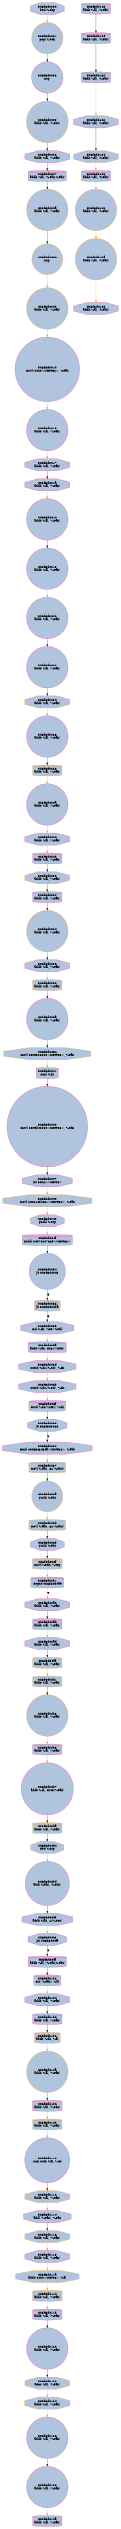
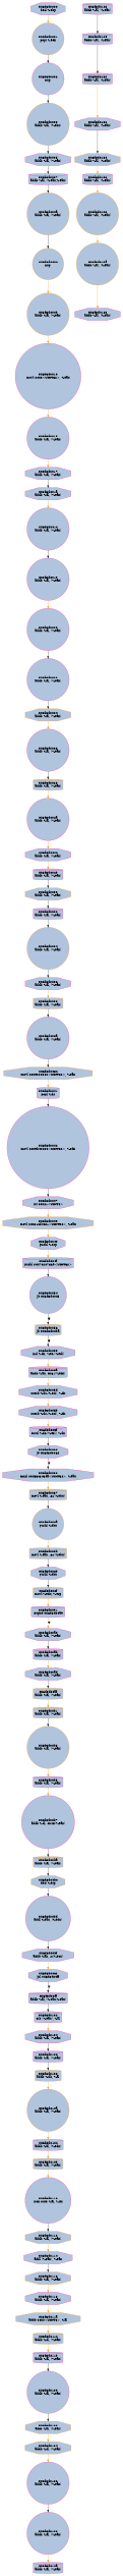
  digraph {
    node [color=deeppink fillcolor=lightsteelblue shape=octagon style=filled]
    edge [color=darkorange]
    n1 [label="0x6d3d0000\ndecl %ebp"]
    n2 [color=darkorange label="0x6d3d0001\npopl %edx" shape=circle]
    n3 [label="0x6d3d0002\nnop " shape=circle]
    n4 [color=darkorange label="0x6d3d0003\naddb %al, (%ebx)" shape=circle]
    n5 [label="0x6d3d0005\naddb %al, (%eax)"]
    n6 [label="0x6d3d0007\naddb %al, (%eax,%eax)" shape=cylinder]
    n7 [color=darkorange label="0x6d3d000a\naddb %al, (%eax)" shape=circle]
    n8 [color=darkorange label="0x6d3d000c\nnop " shape=circle]
    n9 [color=darkorange label="0x6d3d000e\naddb %al, (%eax)" shape=circle]
    n10 [label="0x6d3d0010\nmovl $0x0<UINT32>, %eax" shape=circle]
    n11 [label="0x6d3d0015\naddb %al, (%eax)" shape=circle]
    n12 [label="0x6d3d0017\naddb %al, (%eax)"]
    n13 [label="0x6d3d001a\naddb %al, (%eax)"]
    n14 [label="0x6d3d001c\naddb %al, (%eax)" shape=circle]
    n15 [label="0x6d3d001e\naddb %al, (%eax)" shape=circle]
    n16 [label="0x6d3d0020\naddb %al, (%eax)" shape=circle]
    n17 [label="0x6d3d0022\naddb %al, (%eax)" shape=circle]
    n18 [color=darkorange label="0x6d3d0024\naddb %al, (%eax)"]
    n19 [label="0x6d3d0026\naddb %al, (%eax)" shape=circle]
    n20 [color=darkorange label="0x6d3d0028\naddb %al, (%eax)" shape=cylinder]
    n21 [label="0x6d3d002a\naddb %al, (%eax)" shape=circle]
    n22 [label="0x6d3d002c\naddb %al, (%eax)"]
    n23 [label="0x6d3d002e\naddb %al, (%eax)" shape=cylinder]
    n24 [color=darkorange label="0x6d3d0030\naddb %al, (%eax)"]
    n25 [label="0x6d3d0032\naddb %al, (%eax)" shape=cylinder]
    n26 [color=darkorange label="0x6d3d0034\naddb %al, (%eax)" shape=circle]
    n27 [label="0x6d3d0036\naddb %al, (%eax)"]
    n28 [color=darkorange label="0x6d3d0038\naddb %al, (%eax)" shape=cylinder]
    n29 [label="0x6d3d003a\naddb %al, (%eax)" shape=circle]
    n30 [color=darkorange label="0x6d3d003c\nmovl $0xe000000<UINT32>, %eax"]
    n31 [label="0x6d3d0041\npopl %ds" shape=cylinder]
    n32 [label="0x6d3d0042\nmovl $0x9b4000e<UINT32>, %edx" shape=circle]
    n33 [label="0x6d3d0047\nint $0x21<UINT8>"]
    n34 [color=darkorange label="0x6d3d0049\nmovl $0x21cd4c01<UINT32>, %eax"]
    n35 [label="0x6d3d004e\npushl %esp"]
    n36 [label="0x6d3d004f\npushl $0x70207369<UINT32>" shape=cylinder]
    n37 [label="0x6d3d0054\njb 0x6d3d00c5" shape=circle]
    n38 [color=darkorange label="0x6d3d0056\njb 0x6d3d00ba" shape=cylinder]
    n39 [label="0x6d3d0059\ninsl %dx, %es:(%edi)"]
    n40 [label="0x6d3d005a\nandb %ah, 0x61(%ebx)" shape=cylinder]
    n41 [label="0x6d3d005d\noutsb %ds:(%esi), %dx"]
    n42 [label="0x6d3d005e\noutsb %ds:(%esi), %dx"]
    n43 [label="0x6d3d005f\noutsl %ds:(%esi), %dx" shape=cylinder]
    n44 [label="0x6d3d0060\nje 0x6d3d0082"]
    n45 [label="0x6d3d0082\ncmpl $0x53c343da<UINT32>, %eax"]
    n46 [color=darkorange label="0x6d3d0087\nmovl %eax, -61(%ebx)" shape=cylinder]
    n47 [color=darkorange label="0x6d3d008a\npushl %ebx" shape=circle]
    n48 [color=darkorange label="0x6d3d008b\nmovl %eax, -61(%ebx)" shape=cylinder]
    n49 [label="0x6d3d008e\npushl %ebx"]
    n50 [color=darkorange label="0x6d3d008f\nmovl %edx, %esp" shape=cylinder]
    n51 [label="0x6d3d0091\nloopne 0x6d3d00a9" shape=cylinder]
    n52 [label="0x6d3d00a9\naddb %al, (%eax)"]
    n53 [label="0x6d3d00ab\naddb %al, (%eax)" shape=cylinder]
    n54 [label="0x6d3d00ad\naddb %al, (%eax)"]
    n55 [color=darkorange label="0x6d3d00af\naddb %al, (%eax)" shape=cylinder]
    n56 [color=darkorange label="0x6d3d00b1\naddb %al, (%eax)" shape=cylinder]
    n57 [color=darkorange label="0x6d3d00b3\naddb %al, (%eax)" shape=circle]
    n58 [label="0x6d3d00b5\naddb %al, (%eax)" shape=cylinder]
    n59 [label="0x6d3d00b7\naddb %dl, 0x45(%eax)" shape=circle]
    n60 [color=darkorange label="0x6d3d00ba\naddb %al, (%eax)" shape=cylinder]
    n61 [color=darkorange label="0x6d3d00bc\ndecl %esp"]
    n62 [label="0x6d3d00bd\naddl %eax, (%edx)" shape=circle]
    n63 [label="0x6d3d00bf\naddb %ah, -2(%ecx)"]
    n64 [label="0x6d3d00c2\njnl 0x6d3d00ff"]
    n65 [label="0x6d3d00ff\naddb %al, (%eax,%eax)" shape=cylinder]
    n66 [label="0x6d3d0102\norb (%eax), %al" shape=cylinder]
    n67 [label="0x6d3d0104\naddb %al, (%eax)"]
    n68 [label="0x6d3d0106\naddb %al, (%eax)" shape=cylinder]
    n69 [color=darkorange label="0x6d3d0108\naddb %dh, %al" shape=cylinder]
    n70 [color=darkorange label="0x6d3d010a\naddb %al, (%eax)" shape=circle]
    n71 [label="0x6d3d010c\naddb %al, (%edx)" shape=cylinder]
    n72 [color=darkorange label="0x6d3d010e\naddb %al, (%eax)" shape=cylinder]
    n73 [label="0x6d3d0110\nlock outb %al, %dx" shape=circle]
    n74 [color=darkorange label="0x6d3d0112\naddb %al, (%eax)"]
    n75 [label="0x6d3d0114\naddl (%eax), %eax"]
    n76 [color=darkorange label="0x6d3d0116\naddb %al, (%eax)"]
    n77 [label="0x6d3d0118\naddb %al, (%eax)"]
    n78 [color=darkorange label="0x6d3d011a\naddb $0x0<UINT8>, %al"]
    n79 [color=darkorange label="0x6d3d011c\naddb %dl, (%eax)" shape=cylinder]
    n80 [label="0x6d3d011e\naddb %al, (%eax)" shape=cylinder]
    n81 [label="0x6d3d0120\naddb %al, (%eax)" shape=circle]
    n82 [color=darkorange label="0x6d3d0122\nadcb %al, (%eax)"]
    n83 [color=darkorange label="0x6d3d0124\naddb %dl, (%eax)"]
    n84 [label="0x6d3d0126\naddb %al, (%eax)" shape=circle]
    n85 [label="0x6d3d0128\naddb %al, (%eax)" shape=circle]
    n86 [label="0x6d3d012a\naddb %al, (%eax)" shape=cylinder]
    n87 [label="0x6d3d012c\nadcb %al, (%eax)" shape=cylinder]
    n88 [label="0x6d3d012e\naddb %al, (%eax)" shape=cylinder]
    n89 [label="0x6d3d0130\naddb %al, (%eax)" shape=cylinder]
    n90 [label="0x6d3d0132\naddb %al, (%eax)"]
    n91 [color=darkorange label="0x6d3d0134\naddb %al, (%eax)"]
    n92 [label="0x6d3d0136\naddb %al, (%eax)" shape=cylinder]
    n93 [color=darkorange label="0x6d3d0138\naddb %al, (%eax)" shape=circle]
    n94 [color=darkorange label="0x6d3d013a\naddb %al, (%eax)" shape=circle]
    n95 [label="0x6d3d013c\naddb %al, (%eax)"]
    n1 -> n2
    n2 -> n3 [color=black]
    n3 -> n4 [color=black]
    n4 -> n5 [color=black]
    n5 -> n6 [color=black]
    n6 -> n7 [color=black]
    n7 -> n8 [color=black]
    n8 -> n9
    n9 -> n10
    n10 -> n11
    n11 -> n12
    n12 -> n13 [color=black]
    n13 -> n14
    n14 -> n15 [color=black]
    n15 -> n16
    n16 -> n17 [color=black]
    n17 -> n18 [color=black]
    n18 -> n19
    n19 -> n20 [color=black]
    n20 -> n21
    n21 -> n22
    n22 -> n23
    n23 -> n24 [color=black]
    n24 -> n25 [color=black]
    n25 -> n26 [color=black]
    n26 -> n27 [color=black]
    n27 -> n28
    n28 -> n29 [color=black]
    n29 -> n30 [color=black]
    n30 -> n31
    n31 -> n32 [color=black]
    n32 -> n33 [color=black]
    n33 -> n34
    n34 -> n35
    n35 -> n36
    n36 -> n37 [color=black]
    n37 -> n38 [color=black label=F]
    n38 -> n39 [color=black label=F]
    n39 -> n40
    n40 -> n41
    n41 -> n42
    n42 -> n43
    n43 -> n44 [color=black]
    n44 -> n45 [color=black label=T]
    n45 -> n46
    n46 -> n47 [color=black]
    n47 -> n48
    n48 -> n49 [color=black]
    n49 -> n50 [color=black]
    n50 -> n51
    n51 -> n52 [label=T]
    n52 -> n53 [color=black]
    n53 -> n54
    n54 -> n55 [color=black]
    n55 -> n56
    n56 -> n57 [color=black]
    n57 -> n58
    n58 -> n59
    n59 -> n60 [color=black]
    n60 -> n61 [color=black]
-   n61 -> n62
+   n61 -> n62 [color=black]
    n62 -> n63 [color=black]
    n63 -> n64
    n64 -> n65 [color=black label=T]
    n65 -> n66 [color=black]
    n66 -> n67
    n67 -> n68 [color=black]
    n68 -> n69 [color=black]
    n69 -> n70
-   n70 -> n71 [color=black]
+   n70 -> n71
    n71 -> n72
    n72 -> n73
    n73 -> n74 [color=black]
    n74 -> n75
    n75 -> n76 [color=black]
    n76 -> n77
    n77 -> n78
    n78 -> n79
    n79 -> n80
    n80 -> n81 [color=black]
    n81 -> n82 [color=black]
    n82 -> n83
    n83 -> n84
    n84 -> n85 [color=black]
    n85 -> n86
    n87 -> n88 [color=black]
    n88 -> n89 [color=black]
    n89 -> n90
    n90 -> n91 [color=black]
    n91 -> n92
    n92 -> n93
    n93 -> n94
    n94 -> n95
  }
